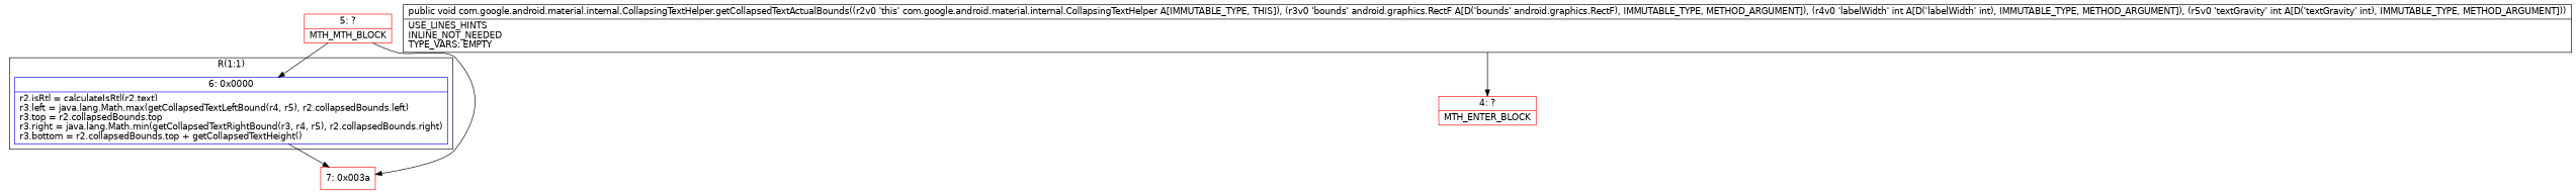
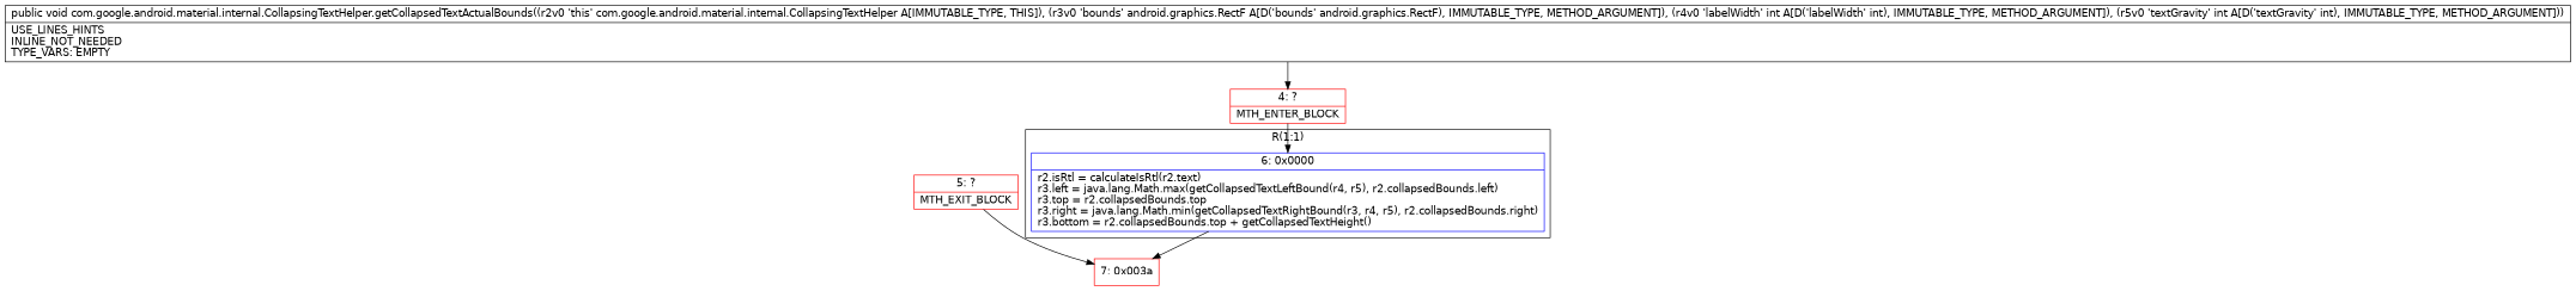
  digraph {
    fontname="DejaVu Sans"
    node [color=red fontname="DejaVu Sans" shape=record]
    edge [fontname="DejaVu Sans"]
    n1 [color=blue label="{6\:\ 0x0000|r2.isRtl = calculateIsRtl(r2.text)\lr3.left = java.lang.Math.max(getCollapsedTextLeftBound(r4, r5), r2.collapsedBounds.left)\lr3.top = r2.collapsedBounds.top\lr3.right = java.lang.Math.min(getCollapsedTextRightBound(r3, r4, r5), r2.collapsedBounds.right)\lr3.bottom = r2.collapsedBounds.top + getCollapsedTextHeight()\l}"]
    n2 [label="{7\:\ 0x003a}"]
    n3 [label="{4\:\ ?|MTH_ENTER_BLOCK\l}"]
-   n4 [label="{5\:\ ?|MTH_MTH_BLOCK\l}"]
+   n4 [label="{5\:\ ?|MTH_EXIT_BLOCK\l}"]
    n5 [label="{public void com.google.android.material.internal.CollapsingTextHelper.getCollapsedTextActualBounds((r2v0 'this' com.google.android.material.internal.CollapsingTextHelper A[IMMUTABLE_TYPE, THIS]), (r3v0 'bounds' android.graphics.RectF A[D('bounds' android.graphics.RectF), IMMUTABLE_TYPE, METHOD_ARGUMENT]), (r4v0 'labelWidth' int A[D('labelWidth' int), IMMUTABLE_TYPE, METHOD_ARGUMENT]), (r5v0 'textGravity' int A[D('textGravity' int), IMMUTABLE_TYPE, METHOD_ARGUMENT]))  | USE_LINES_HINTS\lINLINE_NOT_NEEDED\lTYPE_VARS: EMPTY\l}" color=""]
    subgraph cluster_1 {
      label="R(1:1)"
      n1
    }
    n1 -> n2
-   n4 -> n1
+   n3 -> n1
    n4 -> n2
    n5 -> n3
  }
